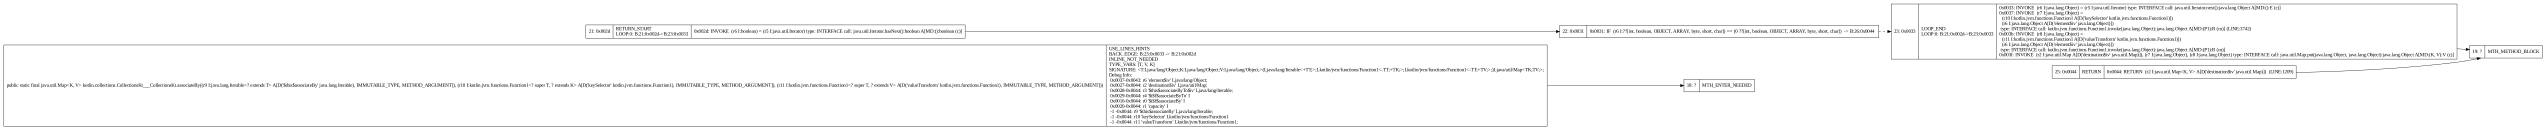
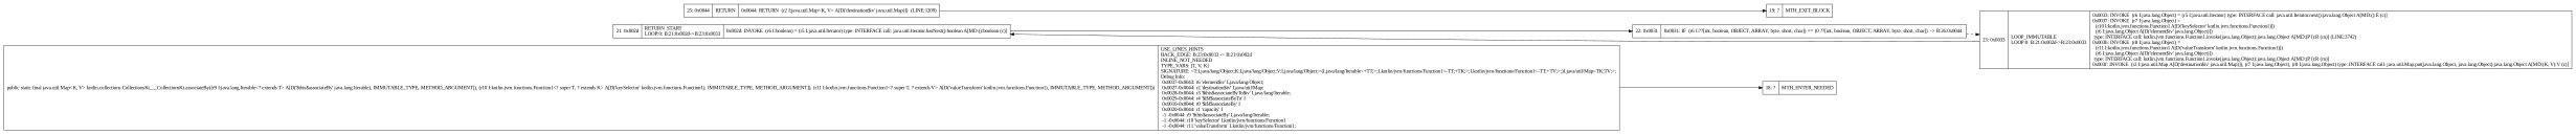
  digraph {
    fontname="Liberation Serif"
    rankdir=LR
    node [fontname="Liberation Serif" shape=record]
    edge [fontname="Liberation Serif"]
    n1 [label="{18\:\ ?|MTH_ENTER_NEEDED\l}"]
    n2 [label="{21\:\ 0x002d|RETURN_START\lLOOP:0: B:21:0x002d\-\>B:23:0x0033\l|0x002d: INVOKE  (r6 I:boolean) = (r5 I:java.util.Iterator) type: INTERFACE call: java.util.Iterator.hasNext():boolean A[MD:():boolean (c)]\l}"]
    n3 [label="{22\:\ 0x0031|0x0031: IF  (r6 I:??[int, boolean, OBJECT, ARRAY, byte, short, char]) == (0 ??[int, boolean, OBJECT, ARRAY, byte, short, char])  \-\> B:26:0x0044 \l}"]
-   n4 [label="{23\:\ 0x0033|LOOP_END\lLOOP:0: B:21:0x002d\-\>B:23:0x0033\l|0x0033: INVOKE  (r6 I:java.lang.Object) = (r5 I:java.util.Iterator) type: INTERFACE call: java.util.Iterator.next():java.lang.Object A[MD:():E (c)]\l0x0037: INVOKE  (r7 I:java.lang.Object) = \l  (r10 I:kotlin.jvm.functions.Function1 A[D('keySelector' kotlin.jvm.functions.Function1)])\l  (r6 I:java.lang.Object A[D('element$iv' java.lang.Object)])\l type: INTERFACE call: kotlin.jvm.functions.Function1.invoke(java.lang.Object):java.lang.Object A[MD:(P1):R (m)] (LINE:3742)\l0x003b: INVOKE  (r8 I:java.lang.Object) = \l  (r11 I:kotlin.jvm.functions.Function1 A[D('valueTransform' kotlin.jvm.functions.Function1)])\l  (r6 I:java.lang.Object A[D('element$iv' java.lang.Object)])\l type: INTERFACE call: kotlin.jvm.functions.Function1.invoke(java.lang.Object):java.lang.Object A[MD:(P1):R (m)]\l0x003f: INVOKE  (r2 I:java.util.Map A[D('destination$iv' java.util.Map)]), (r7 I:java.lang.Object), (r8 I:java.lang.Object) type: INTERFACE call: java.util.Map.put(java.lang.Object, java.lang.Object):java.lang.Object A[MD:(K, V):V (c)]\l}"]
+   n4 [label="{23\:\ 0x0033|LOOP_IMMUTABLE\lLOOP:0: B:21:0x002d\-\>B:23:0x0033\l|0x0033: INVOKE  (r6 I:java.lang.Object) = (r5 I:java.util.Iterator) type: INTERFACE call: java.util.Iterator.next():java.lang.Object A[MD:():E (c)]\l0x0037: INVOKE  (r7 I:java.lang.Object) = \l  (r10 I:kotlin.jvm.functions.Function1 A[D('keySelector' kotlin.jvm.functions.Function1)])\l  (r6 I:java.lang.Object A[D('element$iv' java.lang.Object)])\l type: INTERFACE call: kotlin.jvm.functions.Function1.invoke(java.lang.Object):java.lang.Object A[MD:(P1):R (m)] (LINE:3742)\l0x003b: INVOKE  (r8 I:java.lang.Object) = \l  (r11 I:kotlin.jvm.functions.Function1 A[D('valueTransform' kotlin.jvm.functions.Function1)])\l  (r6 I:java.lang.Object A[D('element$iv' java.lang.Object)])\l type: INTERFACE call: kotlin.jvm.functions.Function1.invoke(java.lang.Object):java.lang.Object A[MD:(P1):R (m)]\l0x003f: INVOKE  (r2 I:java.util.Map A[D('destination$iv' java.util.Map)]), (r7 I:java.lang.Object), (r8 I:java.lang.Object) type: INTERFACE call: java.util.Map.put(java.lang.Object, java.lang.Object):java.lang.Object A[MD:(K, V):V (c)]\l}"]
    n5 [label="{25\:\ 0x0044|RETURN\l|0x0044: RETURN  (r2 I:java.util.Map\<K, V\> A[D('destination$iv' java.util.Map)])  (LINE:1209)\l}"]
-   n6 [label="{19\:\ ?|MTH_METHOD_BLOCK\l}"]
+   n6 [label="{19\:\ ?|MTH_EXIT_BLOCK\l}"]
    n7 [label="{public static final java.util.Map\<K, V\> kotlin.collections.CollectionsKt___CollectionsKt.associateBy((r9 I:java.lang.Iterable\<? extends T\> A[D('$this$associateBy' java.lang.Iterable), IMMUTABLE_TYPE, METHOD_ARGUMENT]), (r10 I:kotlin.jvm.functions.Function1\<? super T, ? extends K\> A[D('keySelector' kotlin.jvm.functions.Function1), IMMUTABLE_TYPE, METHOD_ARGUMENT]), (r11 I:kotlin.jvm.functions.Function1\<? super T, ? extends V\> A[D('valueTransform' kotlin.jvm.functions.Function1), IMMUTABLE_TYPE, METHOD_ARGUMENT]))  | USE_LINES_HINTS\lBACK_EDGE: B:23:0x0033 \-\> B:21:0x002d\lINLINE_NOT_NEEDED\lTYPE_VARS: [T, V, K]\lSIGNATURE: \<T:Ljava\/lang\/Object;K:Ljava\/lang\/Object;V:Ljava\/lang\/Object;\>(Ljava\/lang\/Iterable\<+TT;\>;Lkotlin\/jvm\/functions\/Function1\<\-TT;+TK;\>;Lkotlin\/jvm\/functions\/Function1\<\-TT;+TV;\>;)Ljava\/util\/Map\<TK;TV;\>;\lDebug Info:\l  0x0037\-0x0043: r6 'element$iv' Ljava\/lang\/Object;\l  0x0027\-0x0044: r2 'destination$iv' Ljava\/util\/Map;\l  0x0028\-0x0044: r3 '$this$associateByTo$iv' Ljava\/lang\/Iterable;\l  0x0029\-0x0044: r4 '$i$f$associateByTo' I\l  0x0010\-0x0044: r0 '$i$f$associateBy' I\l  0x0020\-0x0044: r1 'capacity' I\l  \-1 \-0x0044: r9 '$this$associateBy' Ljava\/lang\/Iterable;\l  \-1 \-0x0044: r10 'keySelector' Lkotlin\/jvm\/functions\/Function1;\l  \-1 \-0x0044: r11 'valueTransform' Lkotlin\/jvm\/functions\/Function1;\l}"]
    n2 -> n3
    n3 -> n4 [style=dashed]
-   n4 -> n6
+   n4 -> n2
    n5 -> n6
    n7 -> n1
  }
